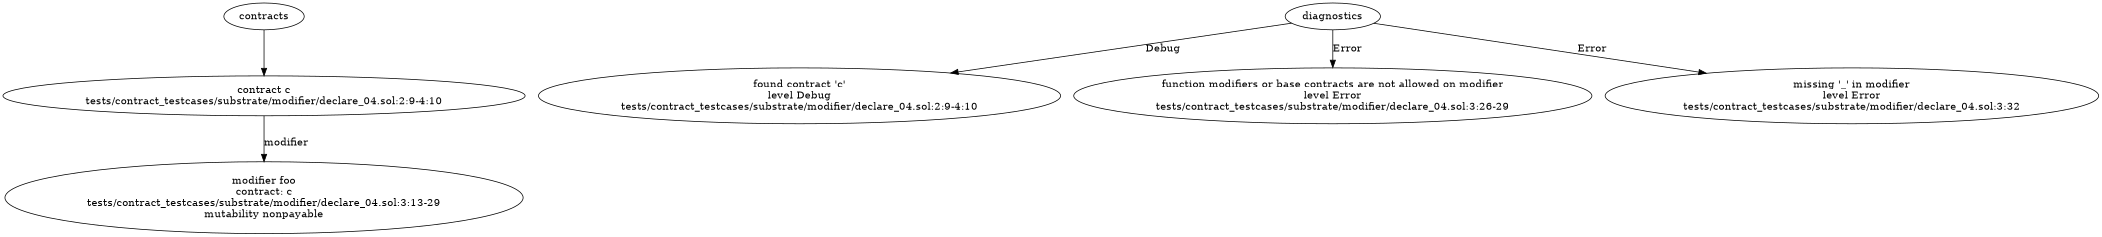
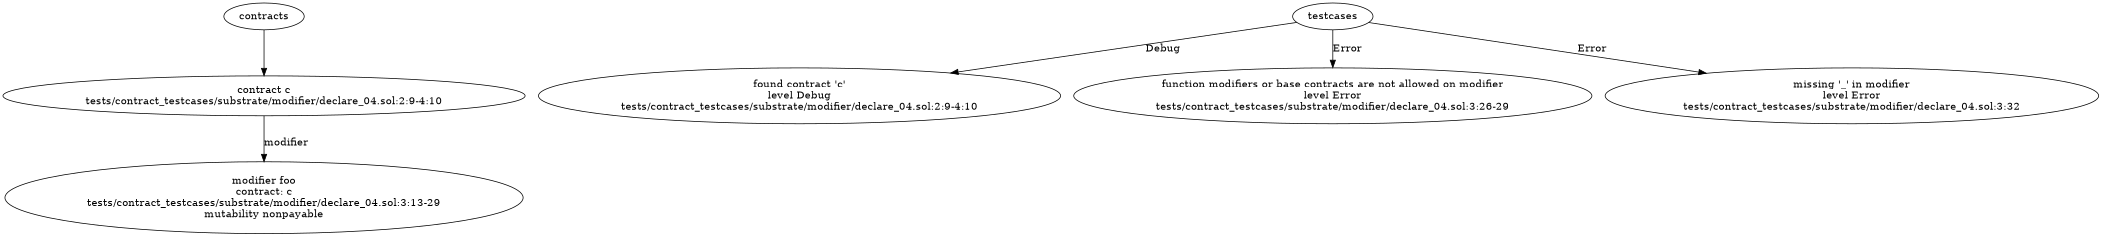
  strict digraph {
    n1 [label="contract c\ntests/contract_testcases/substrate/modifier/declare_04.sol:2:9-4:10"]
    n2 [label="modifier foo\ncontract: c\ntests/contract_testcases/substrate/modifier/declare_04.sol:3:13-29\nmutability nonpayable"]
    n3 [label="found contract 'c'\nlevel Debug\ntests/contract_testcases/substrate/modifier/declare_04.sol:2:9-4:10"]
    n4 [label="function modifiers or base contracts are not allowed on modifier\nlevel Error\ntests/contract_testcases/substrate/modifier/declare_04.sol:3:26-29"]
    n5 [label="missing '_' in modifier\nlevel Error\ntests/contract_testcases/substrate/modifier/declare_04.sol:3:32"]
    contracts
-   diagnostics
+   diagnostics [label=testcases]
    n1 -> n2 [label=modifier]
    contracts -> n1
    diagnostics -> n3 [label=Debug]
    diagnostics -> n4 [label=Error]
    diagnostics -> n5 [label=Error]
  }
